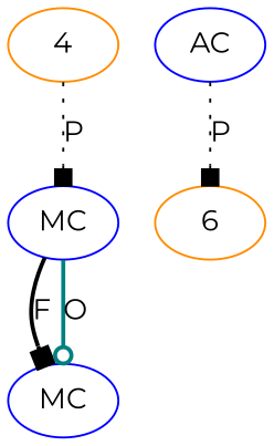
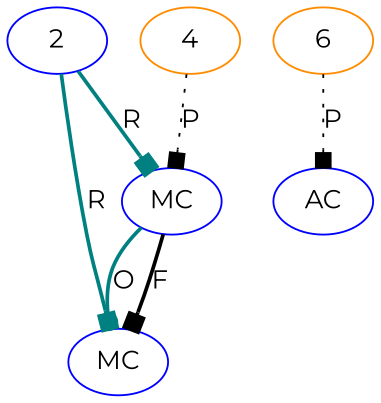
  digraph {
    fontname=Montserrat
    node [color=blue fontname=Montserrat t=InputStream]
    edge [arrowhead=box color=black fontname=Montserrat style=bold]
    n1 [l=868 label=MC s="read()"]
    n2 [label=MC s="close()" t=AutoCloseable]
+   2 [n=in]
    4 [color=darkorange n=buf t="byte[]"]
    n5 [l=845 label=AC t=byte]
    6 [color=darkorange n="Signer.BUFFER_SIZE" t=int v=4096]
    n1 -> n2 [label=F]
    n1 -> n2 [arrowhead=odot color=teal label=O]
+   2 -> n1 [color=teal label=R]
+   2 -> n2 [color=teal label=R]
    4 -> n1 [label=P style=dotted]
-   n5 -> 6 [label=P style=dotted]
+   6 -> n5 [label=P style=dotted]
  }
